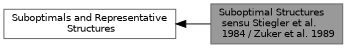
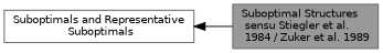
  digraph {
    rankdir=LR
    node [fontname=Helvetica fontsize=10 shape=box style=filled]
-   n1 [color=grey40 fillcolor=white height=0.2 label="Suboptimals and Representative\l Structures" width=0.4]
+   n1 [color=grey40 fillcolor=white height=0.2 label="Suboptimals and Representative\l Suboptimals" width=0.4]
    n2 [color=gray40 fillcolor=grey60 fontcolor=black height=0.2 label="Suboptimal Structures\l sensu Stiegler et al.\l 1984 / Zuker et al. 1989" width=0.4]
    n1 -> n2 [dir=back fontname=Helvetica fontsize=10 labelfontname=Helvetica labelfontsize=10 shape=plaintext style=solid]
  }
